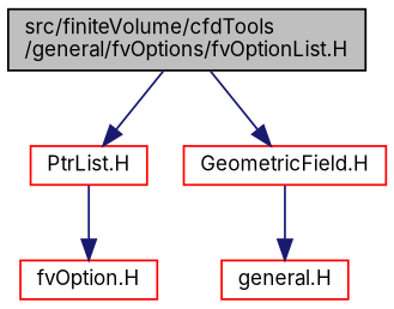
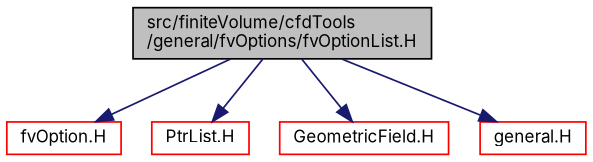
  digraph {
    fontname=Inter
    node [color=red fontname=Inter fontsize=10 shape=record]
    edge [color=midnightblue fontname=Inter fontsize=10 labelfontname=Helvetica labelfontsize=10 style=solid]
    n1 [color=black fillcolor=grey75 fontcolor=black height=0.2 label="src/finiteVolume/cfdTools\l/general/fvOptions/fvOptionList.H" style=filled width=0.4]
    n2 [height=0.2 label="fvOption.H" width=0.4]
    n3 [height=0.2 label="PtrList.H" width=0.4]
    n4 [height=0.2 label="GeometricField.H" width=0.4]
    n5 [height=0.2 label="general.H" width=0.4]
-   n3 -> n2
+   n1 -> n2
    n1 -> n3
    n1 -> n4
-   n4 -> n5
+   n1 -> n5
  }
